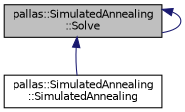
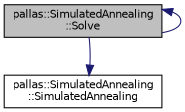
  digraph {
    rankdir=TB
    node [color=black fontname=Helvetica fontsize=10 shape=record style=filled]
    edge [color=midnightblue dir=back fontname=Helvetica fontsize=10 labelfontname=Helvetica labelfontsize=10 style=solid]
    n1 [fillcolor=grey75 fontcolor=black height=0.2 label="pallas::SimulatedAnnealing\l::Solve" width=0.4]
    n2 [fillcolor=white height=0.2 label="pallas::SimulatedAnnealing\l::SimulatedAnnealing" width=0.4]
    n1 -> n1
-   n1 -> n2
+   n2 -> n1
  }
